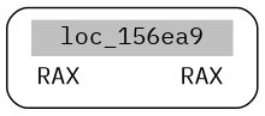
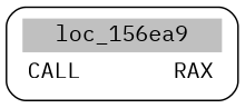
  digraph {
    rankdir=LR
    fontname="IBM Plex Mono"
-   n1 [fontname="IBM Plex Mono" label=<<table border="0" cellborder="0" cellpadding="3"><tr><td align="center" colspan="2" bgcolor="grey">loc_156ea9</td></tr><tr><td align="left">RAX       RAX</td></tr></table>> shape=Mrecord]
+   n1 [fontname="IBM Plex Mono" label=<<table border="0" cellborder="0" cellpadding="3"><tr><td align="center" colspan="2" bgcolor="grey">loc_156ea9</td></tr><tr><td align="left">CALL       RAX</td></tr></table>> shape=Mrecord]
  }
